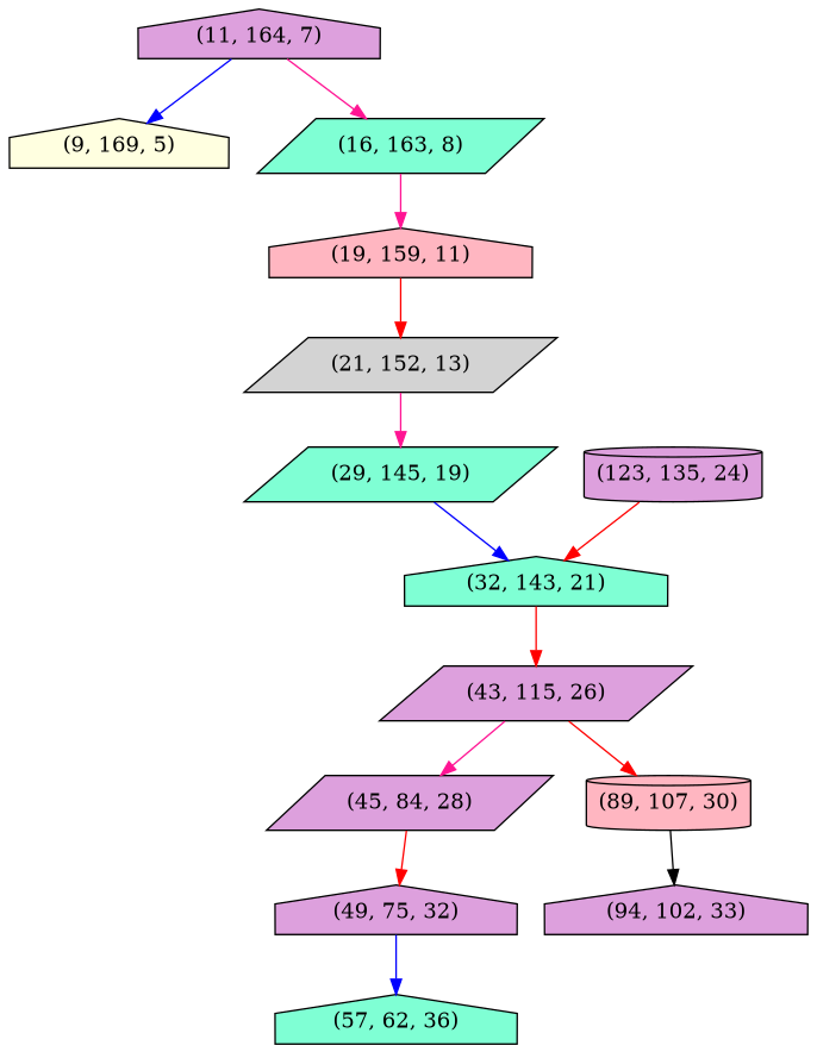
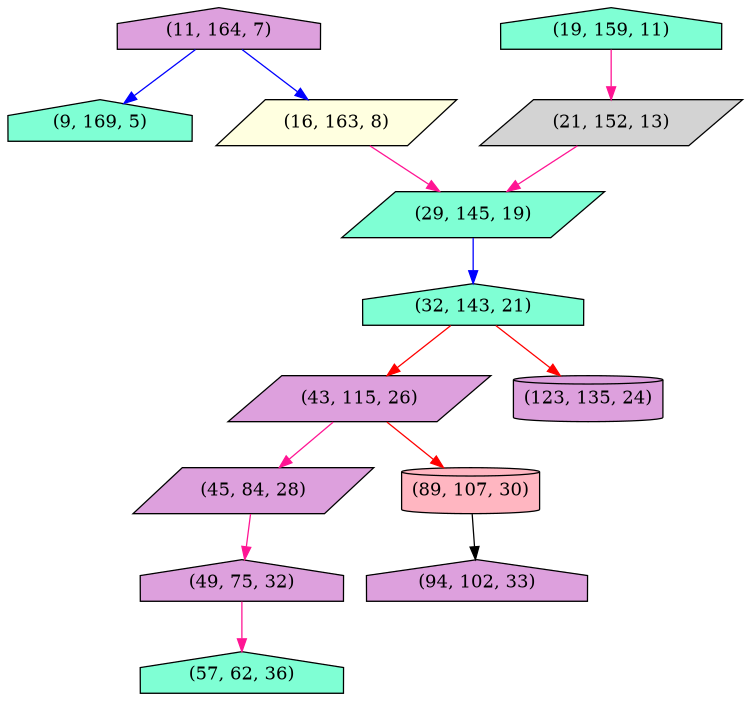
  digraph {
    node [fillcolor=plum shape=house style=filled]
    edge [color=deeppink]
-   "(9, 169, 5)" [fillcolor=lightyellow]
+   "(9, 169, 5)" [fillcolor=aquamarine]
    "(11, 164, 7)"
-   "(16, 163, 8)" [fillcolor=aquamarine shape=parallelogram]
-   "(19, 159, 11)" [fillcolor=lightpink]
+   "(16, 163, 8)" [fillcolor=lightyellow shape=parallelogram]
+   "(19, 159, 11)" [fillcolor=aquamarine]
    "(21, 152, 13)" [fillcolor=lightgrey shape=parallelogram]
    "(29, 145, 19)" [fillcolor=aquamarine shape=parallelogram]
    "(32, 143, 21)" [fillcolor=aquamarine]
    "(43, 115, 26)" [shape=parallelogram]
    "(123, 135, 24)" [shape=cylinder]
    "(45, 84, 28)" [shape=parallelogram]
    "(89, 107, 30)" [fillcolor=lightpink shape=cylinder]
    "(49, 75, 32)"
    "(94, 102, 33)"
    "(57, 62, 36)" [fillcolor=aquamarine]
    "(11, 164, 7)" -> "(9, 169, 5)" [color=blue]
-   "(11, 164, 7)" -> "(16, 163, 8)"
-   "(16, 163, 8)" -> "(19, 159, 11)"
-   "(19, 159, 11)" -> "(21, 152, 13)" [color=red]
+   "(11, 164, 7)" -> "(16, 163, 8)" [color=blue]
+   "(16, 163, 8)" -> "(29, 145, 19)"
+   "(19, 159, 11)" -> "(21, 152, 13)"
    "(21, 152, 13)" -> "(29, 145, 19)"
    "(29, 145, 19)" -> "(32, 143, 21)" [color=blue]
    "(32, 143, 21)" -> "(43, 115, 26)" [color=red]
-   "(123, 135, 24)" -> "(32, 143, 21)" [color=red]
+   "(32, 143, 21)" -> "(123, 135, 24)" [color=red]
    "(43, 115, 26)" -> "(45, 84, 28)"
    "(43, 115, 26)" -> "(89, 107, 30)" [color=red]
-   "(45, 84, 28)" -> "(49, 75, 32)" [color=red]
+   "(45, 84, 28)" -> "(49, 75, 32)"
    "(89, 107, 30)" -> "(94, 102, 33)" [color=black]
-   "(49, 75, 32)" -> "(57, 62, 36)" [color=blue]
+   "(49, 75, 32)" -> "(57, 62, 36)"
  }
